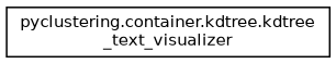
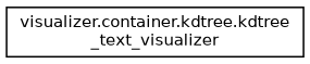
  digraph {
    rankdir=LR
-   n1 [color=black fillcolor=white fontname=Helvetica fontsize=10 height=0.2 label="pyclustering.container.kdtree.kdtree\l_text_visualizer" shape=record style=filled width=0.4]
+   n1 [color=black fillcolor=white fontname=Helvetica fontsize=10 height=0.2 label="visualizer.container.kdtree.kdtree\l_text_visualizer" shape=record style=filled width=0.4]
  }
